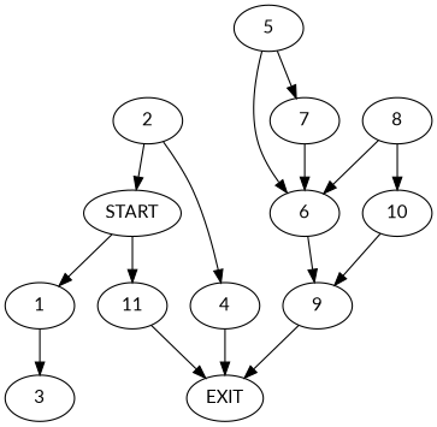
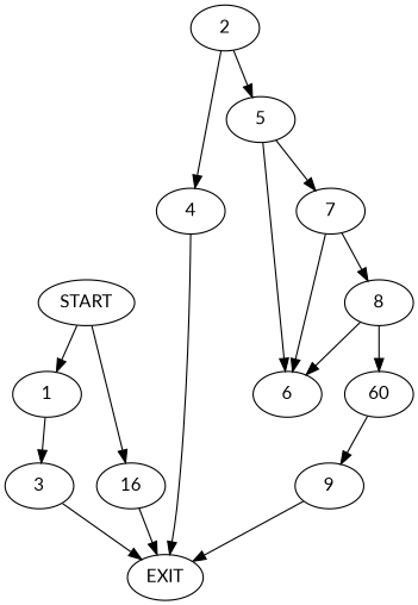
  digraph {
    fontname=Lato
    node [fontname=Lato]
    edge [fontname=Lato]
    n1 [label=START]
    1
-   11
+   11 [label=16]
    3
    n5 [label=EXIT]
    2
    4
    5
    6
    7
    9
    8
-   10
+   10 [label=60]
    n1 -> 1
    n1 -> 11
    1 -> 3
    11 -> n5
+   3 -> n5
    2 -> 4
-   2 -> n1
+   2 -> 5
    4 -> n5
    5 -> 6
    5 -> 7
-   6 -> 9
    7 -> 6
+   7 -> 8
    9 -> n5
    8 -> 6
    8 -> 10
    10 -> 9
  }
